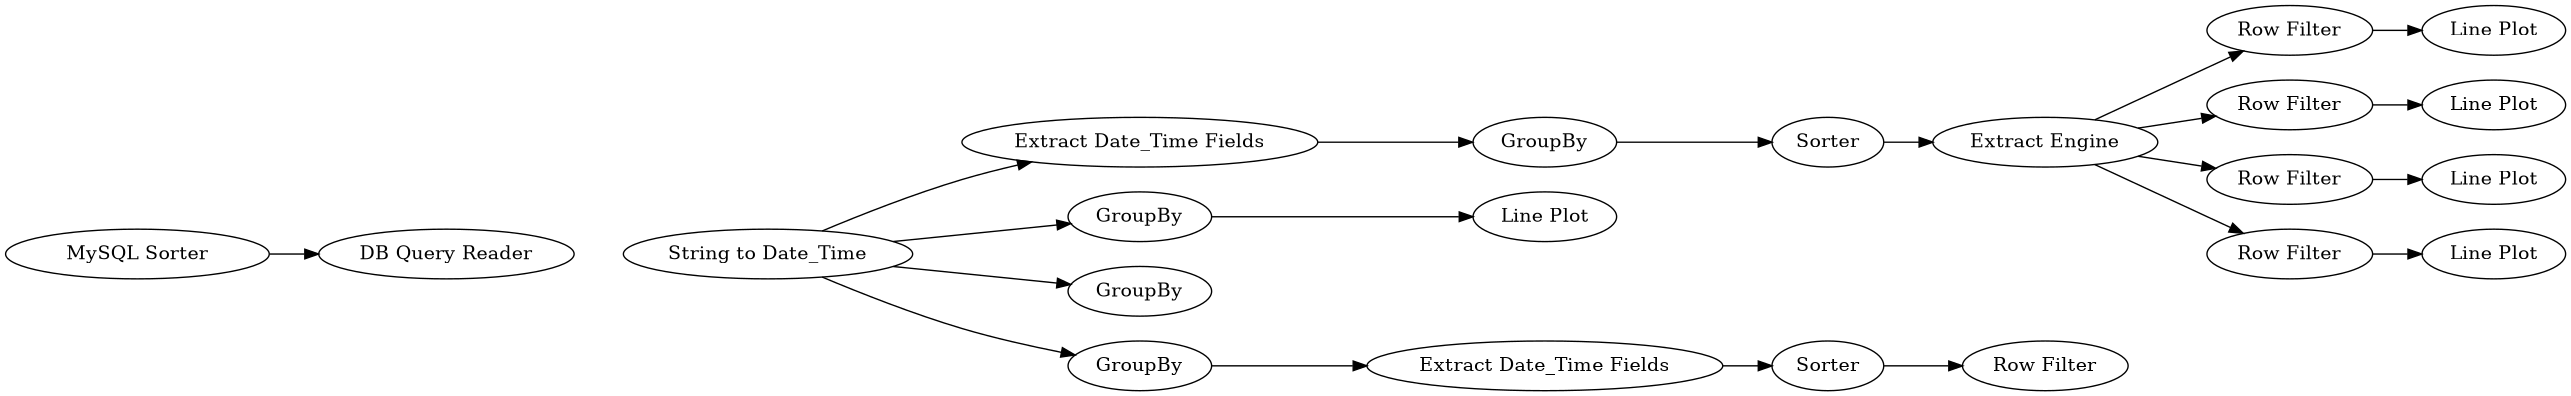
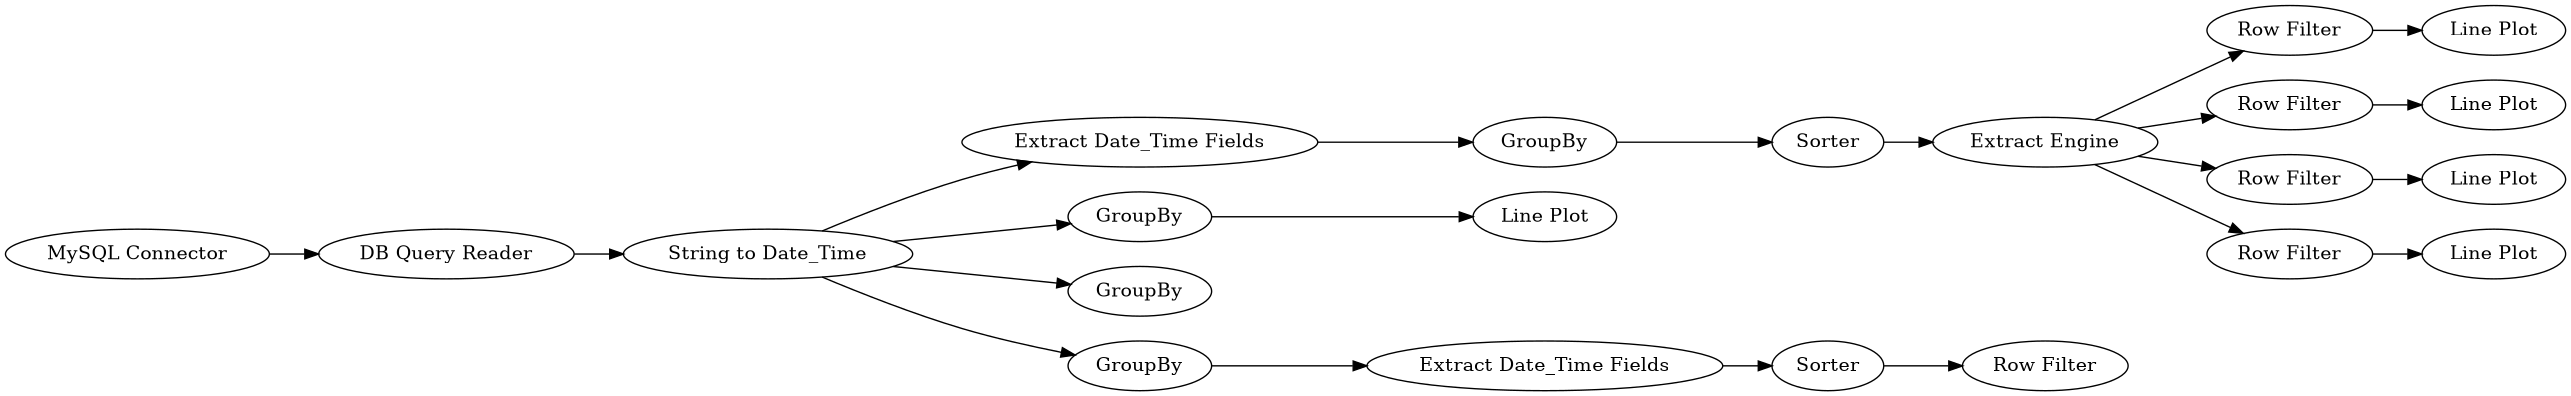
  digraph {
    rankdir=LR
    n1 [label="DB Query Reader"]
    n2 [label="String to Date_Time"]
    n3 [label="Extract Date_Time Fields"]
    n4 [label=GroupBy]
    n5 [label=GroupBy]
    n6 [label=GroupBy]
-   n7 [label="MySQL Sorter"]
+   n7 [label="MySQL Connector"]
    n8 [label=GroupBy]
    n9 [label="Line Plot"]
    n10 [label="Extract Date_Time Fields"]
    n11 [label=Sorter]
    n12 [label="Extract Engine"]
    n13 [label="Row Filter"]
    n14 [label="Row Filter"]
    n15 [label="Row Filter"]
    n16 [label="Row Filter"]
    n17 [label="Line Plot"]
    n18 [label="Line Plot"]
    n19 [label="Line Plot"]
    n20 [label="Line Plot"]
    n21 [label=Sorter]
    n22 [label="Row Filter"]
+   n1 -> n2
    n2 -> n3
    n2 -> n4
    n2 -> n5
    n2 -> n6
    n3 -> n8
    n4 -> n9
    n6 -> n10
    n7 -> n1
    n8 -> n11
    n10 -> n21
    n11 -> n12
    n12 -> n13
    n12 -> n14
    n12 -> n15
    n12 -> n16
    n13 -> n17
    n14 -> n18
    n15 -> n19
    n16 -> n20
    n21 -> n22
  }
